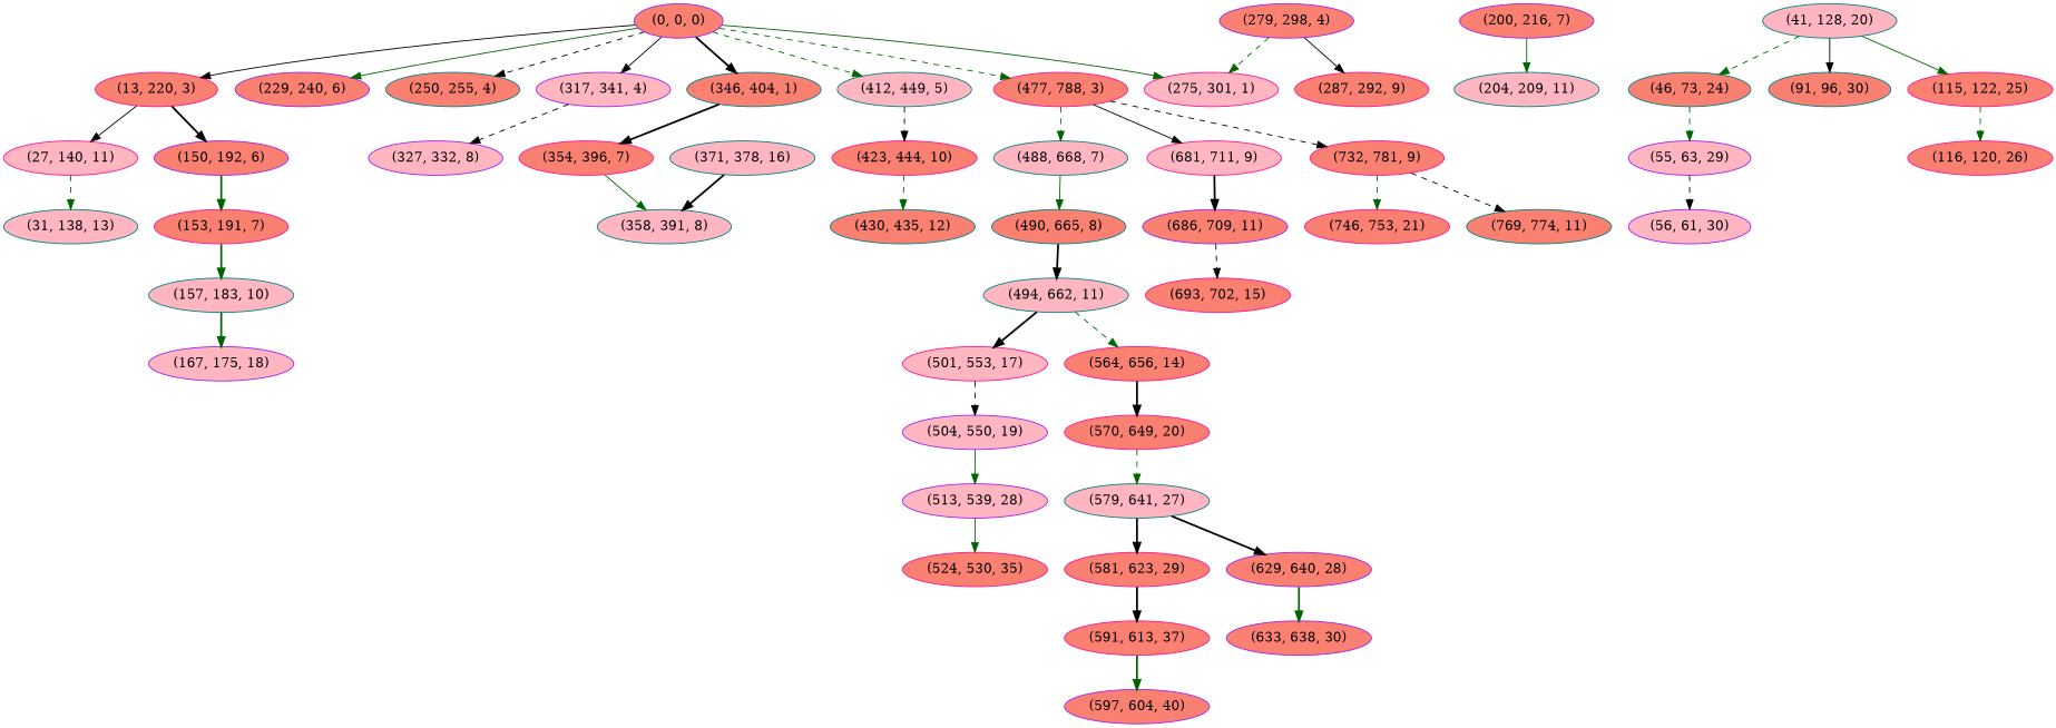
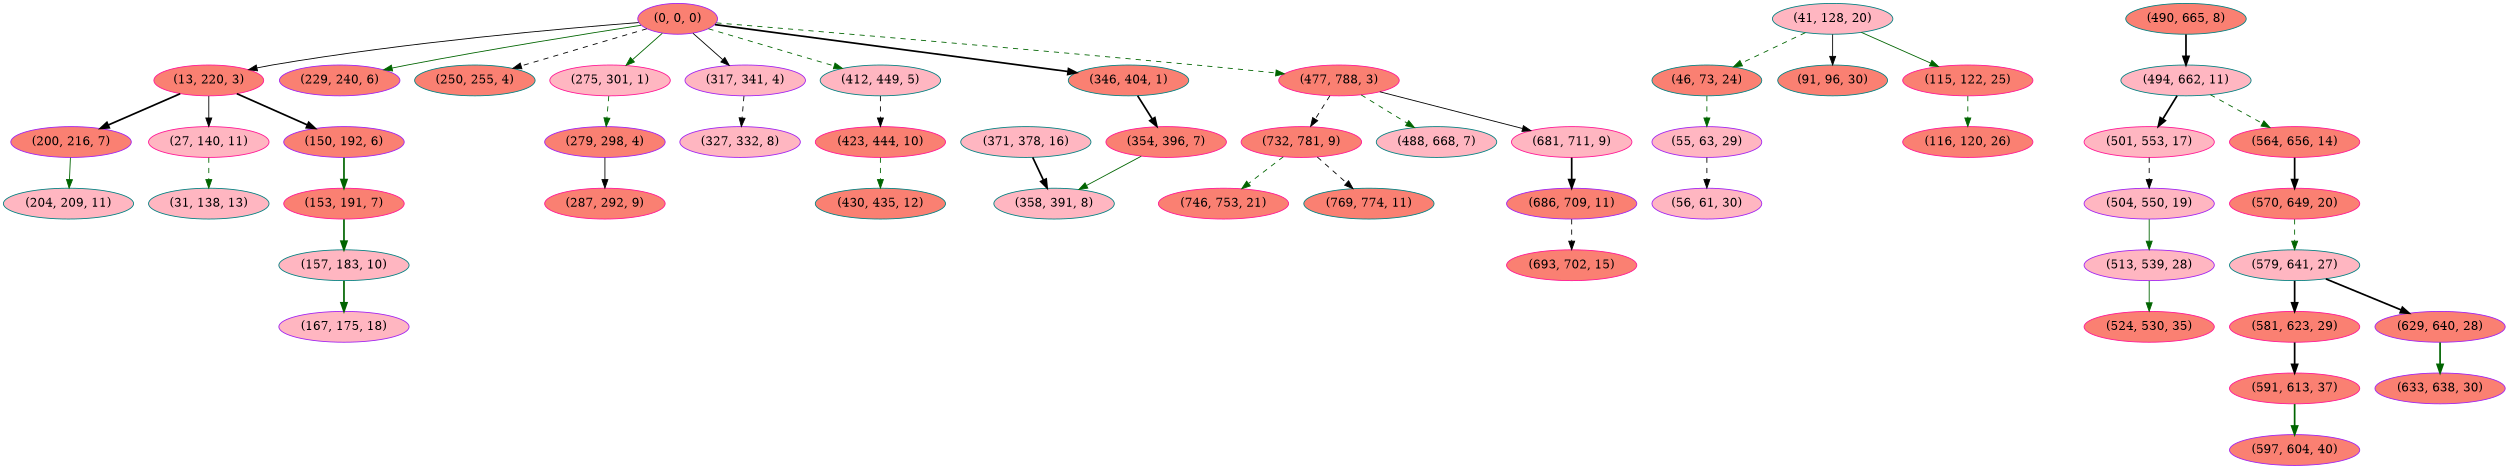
  digraph {
    node [color=deeppink fillcolor=salmon style=filled]
    edge [color=black style=dashed]
    "(0, 0, 0)" [color=purple]
    "(13, 220, 3)"
    "(229, 240, 6)" [color=purple]
    "(250, 255, 4)" [color=teal]
    "(275, 301, 1)" [fillcolor=lightpink]
    "(317, 341, 4)" [color=purple fillcolor=lightpink]
    "(346, 404, 1)" [color=teal]
    "(412, 449, 5)" [color=teal fillcolor=lightpink]
    "(477, 788, 3)"
    "(27, 140, 11)" [fillcolor=lightpink]
    "(150, 192, 6)" [color=purple]
    "(200, 216, 7)" [color=purple]
    "(279, 298, 4)" [color=purple]
    "(327, 332, 8)" [color=purple fillcolor=lightpink]
    "(354, 396, 7)"
    "(423, 444, 10)"
    "(488, 668, 7)" [color=teal fillcolor=lightpink]
    "(681, 711, 9)" [fillcolor=lightpink]
    "(732, 781, 9)"
    "(31, 138, 13)" [color=teal fillcolor=lightpink]
    "(153, 191, 7)"
    "(204, 209, 11)" [color=teal fillcolor=lightpink]
    "(41, 128, 20)" [color=teal fillcolor=lightpink]
    "(46, 73, 24)" [color=teal]
    "(91, 96, 30)" [color=teal]
    "(115, 122, 25)"
    "(55, 63, 29)" [color=purple fillcolor=lightpink]
    "(116, 120, 26)"
    "(56, 61, 30)" [color=purple fillcolor=lightpink]
    "(157, 183, 10)" [color=teal fillcolor=lightpink]
    "(167, 175, 18)" [color=purple fillcolor=lightpink]
    "(287, 292, 9)"
    "(358, 391, 8)" [color=teal fillcolor=lightpink]
    "(371, 378, 16)" [color=teal fillcolor=lightpink]
    "(430, 435, 12)" [color=teal]
    "(490, 665, 8)" [color=teal]
    "(686, 709, 11)" [color=purple]
    "(746, 753, 21)"
    "(769, 774, 11)" [color=teal]
    "(494, 662, 11)" [color=teal fillcolor=lightpink]
    "(501, 553, 17)" [fillcolor=lightpink]
    "(564, 656, 14)"
    "(504, 550, 19)" [color=purple fillcolor=lightpink]
    "(570, 649, 20)"
    "(513, 539, 28)" [color=purple fillcolor=lightpink]
    "(524, 530, 35)"
    "(579, 641, 27)" [color=teal fillcolor=lightpink]
    "(581, 623, 29)"
    "(629, 640, 28)" [color=purple]
    "(591, 613, 37)"
    "(633, 638, 30)" [color=purple]
    "(597, 604, 40)" [color=purple]
    "(693, 702, 15)"
    "(0, 0, 0)" -> "(13, 220, 3)" [style=solid]
    "(0, 0, 0)" -> "(229, 240, 6)" [color=darkgreen style=solid]
    "(0, 0, 0)" -> "(250, 255, 4)"
    "(0, 0, 0)" -> "(275, 301, 1)" [color=darkgreen style=solid]
    "(0, 0, 0)" -> "(317, 341, 4)" [style=solid]
    "(0, 0, 0)" -> "(346, 404, 1)" [style=bold]
    "(0, 0, 0)" -> "(412, 449, 5)" [color=darkgreen]
    "(0, 0, 0)" -> "(477, 788, 3)" [color=darkgreen]
    "(13, 220, 3)" -> "(27, 140, 11)" [style=solid]
    "(13, 220, 3)" -> "(150, 192, 6)" [style=bold]
-   "(279, 298, 4)" -> "(275, 301, 1)" [color=darkgreen]
+   "(13, 220, 3)" -> "(200, 216, 7)" [style=bold]
+   "(275, 301, 1)" -> "(279, 298, 4)" [color=darkgreen]
    "(317, 341, 4)" -> "(327, 332, 8)"
    "(346, 404, 1)" -> "(354, 396, 7)" [style=bold]
    "(412, 449, 5)" -> "(423, 444, 10)"
    "(477, 788, 3)" -> "(488, 668, 7)" [color=darkgreen]
    "(477, 788, 3)" -> "(681, 711, 9)" [style=solid]
    "(477, 788, 3)" -> "(732, 781, 9)"
    "(27, 140, 11)" -> "(31, 138, 13)" [color=darkgreen]
    "(150, 192, 6)" -> "(153, 191, 7)" [color=darkgreen style=bold]
    "(200, 216, 7)" -> "(204, 209, 11)" [color=darkgreen style=solid]
    "(279, 298, 4)" -> "(287, 292, 9)" [style=solid]
    "(354, 396, 7)" -> "(358, 391, 8)" [color=darkgreen style=solid]
    "(423, 444, 10)" -> "(430, 435, 12)" [color=darkgreen]
-   "(488, 668, 7)" -> "(490, 665, 8)" [color=darkgreen style=solid]
    "(681, 711, 9)" -> "(686, 709, 11)" [style=bold]
    "(732, 781, 9)" -> "(746, 753, 21)" [color=darkgreen]
    "(732, 781, 9)" -> "(769, 774, 11)"
    "(153, 191, 7)" -> "(157, 183, 10)" [color=darkgreen style=bold]
    "(41, 128, 20)" -> "(46, 73, 24)" [color=darkgreen]
    "(41, 128, 20)" -> "(91, 96, 30)" [style=solid]
    "(41, 128, 20)" -> "(115, 122, 25)" [color=darkgreen style=solid]
    "(46, 73, 24)" -> "(55, 63, 29)" [color=darkgreen]
    "(115, 122, 25)" -> "(116, 120, 26)" [color=darkgreen]
    "(55, 63, 29)" -> "(56, 61, 30)"
    "(157, 183, 10)" -> "(167, 175, 18)" [color=darkgreen style=bold]
    "(371, 378, 16)" -> "(358, 391, 8)" [style=bold]
    "(490, 665, 8)" -> "(494, 662, 11)" [style=bold]
    "(686, 709, 11)" -> "(693, 702, 15)"
    "(494, 662, 11)" -> "(501, 553, 17)" [style=bold]
    "(494, 662, 11)" -> "(564, 656, 14)" [color=darkgreen]
    "(501, 553, 17)" -> "(504, 550, 19)"
    "(564, 656, 14)" -> "(570, 649, 20)" [style=bold]
    "(504, 550, 19)" -> "(513, 539, 28)" [color=darkgreen style=solid]
    "(570, 649, 20)" -> "(579, 641, 27)" [color=darkgreen]
    "(513, 539, 28)" -> "(524, 530, 35)" [color=darkgreen style=solid]
    "(579, 641, 27)" -> "(581, 623, 29)" [style=bold]
    "(579, 641, 27)" -> "(629, 640, 28)" [style=bold]
    "(581, 623, 29)" -> "(591, 613, 37)" [style=bold]
    "(629, 640, 28)" -> "(633, 638, 30)" [color=darkgreen style=bold]
    "(591, 613, 37)" -> "(597, 604, 40)" [color=darkgreen style=bold]
  }
